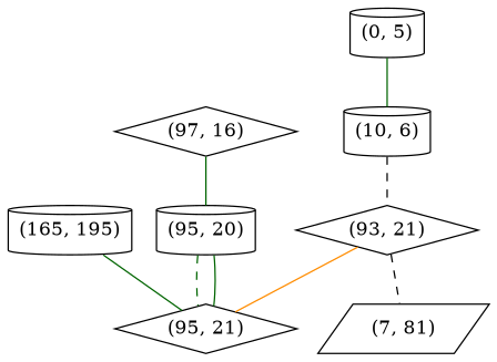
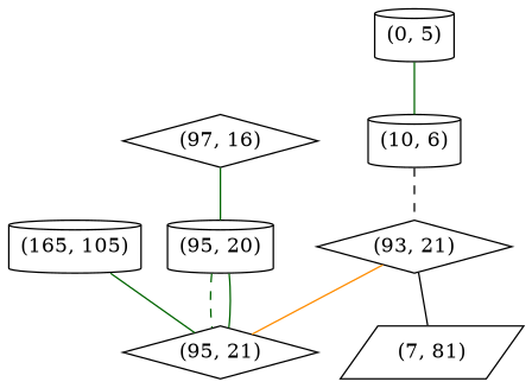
  graph {
    node [shape=cylinder]
    edge [color=darkgreen style=solid weight=1]
    "(95, 21)" [shape=diamond]
-   "(165, 105)" [label="(165, 195)"]
+   "(165, 105)"
    n3 [label="(0, 5)"]
    "(10, 6)"
    n5 [label="(93, 21)" shape=diamond]
    "(7, 81)" [shape=parallelogram]
    n7 [label="(97, 16)" shape=diamond]
    "(95, 20)"
    "(165, 105)" -- "(95, 21)"
    n3 -- "(10, 6)" [weight=4]
    "(10, 6)" -- n5 [color=black style=dashed]
    n5 -- "(95, 21)" [color=darkorange]
-   n5 -- "(7, 81)" [color=black style=dashed]
+   n5 -- "(7, 81)" [color=black]
    n7 -- "(95, 20)"
    "(95, 20)" -- "(95, 21)" [style=dashed]
    "(95, 20)" -- "(95, 21)"
  }
